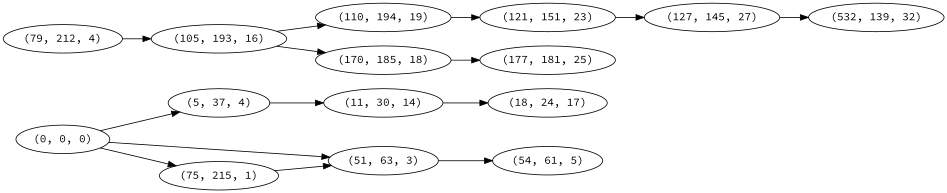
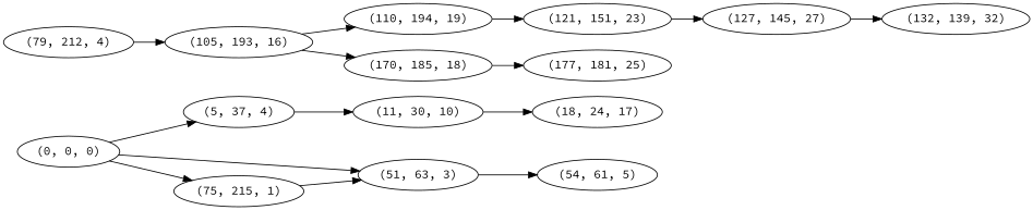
  digraph {
    fontname="Source Code Pro"
    rankdir=LR
    node [fontname="Source Code Pro"]
    edge [fontname="Source Code Pro"]
    "(0, 0, 0)"
    "(5, 37, 4)"
    "(51, 63, 3)"
    "(75, 215, 1)"
-   "(11, 30, 10)" [label="(11, 30, 14)"]
+   "(11, 30, 10)"
    "(54, 61, 5)"
    n7 [label="(18, 24, 17)"]
    "(79, 212, 4)"
    "(105, 193, 16)"
    n10 [label="(110, 194, 19)"]
    n11 [label="(170, 185, 18)"]
    "(121, 151, 23)"
    "(177, 181, 25)"
    "(127, 145, 27)"
-   "(132, 139, 32)" [label="(532, 139, 32)"]
+   "(132, 139, 32)"
    "(0, 0, 0)" -> "(5, 37, 4)"
    "(0, 0, 0)" -> "(51, 63, 3)"
    "(0, 0, 0)" -> "(75, 215, 1)"
    "(5, 37, 4)" -> "(11, 30, 10)"
    "(51, 63, 3)" -> "(54, 61, 5)"
    "(75, 215, 1)" -> "(51, 63, 3)"
    "(11, 30, 10)" -> n7
    "(79, 212, 4)" -> "(105, 193, 16)"
    "(105, 193, 16)" -> n10
    "(105, 193, 16)" -> n11
    n10 -> "(121, 151, 23)"
    n11 -> "(177, 181, 25)"
    "(121, 151, 23)" -> "(127, 145, 27)"
    "(127, 145, 27)" -> "(132, 139, 32)"
  }
